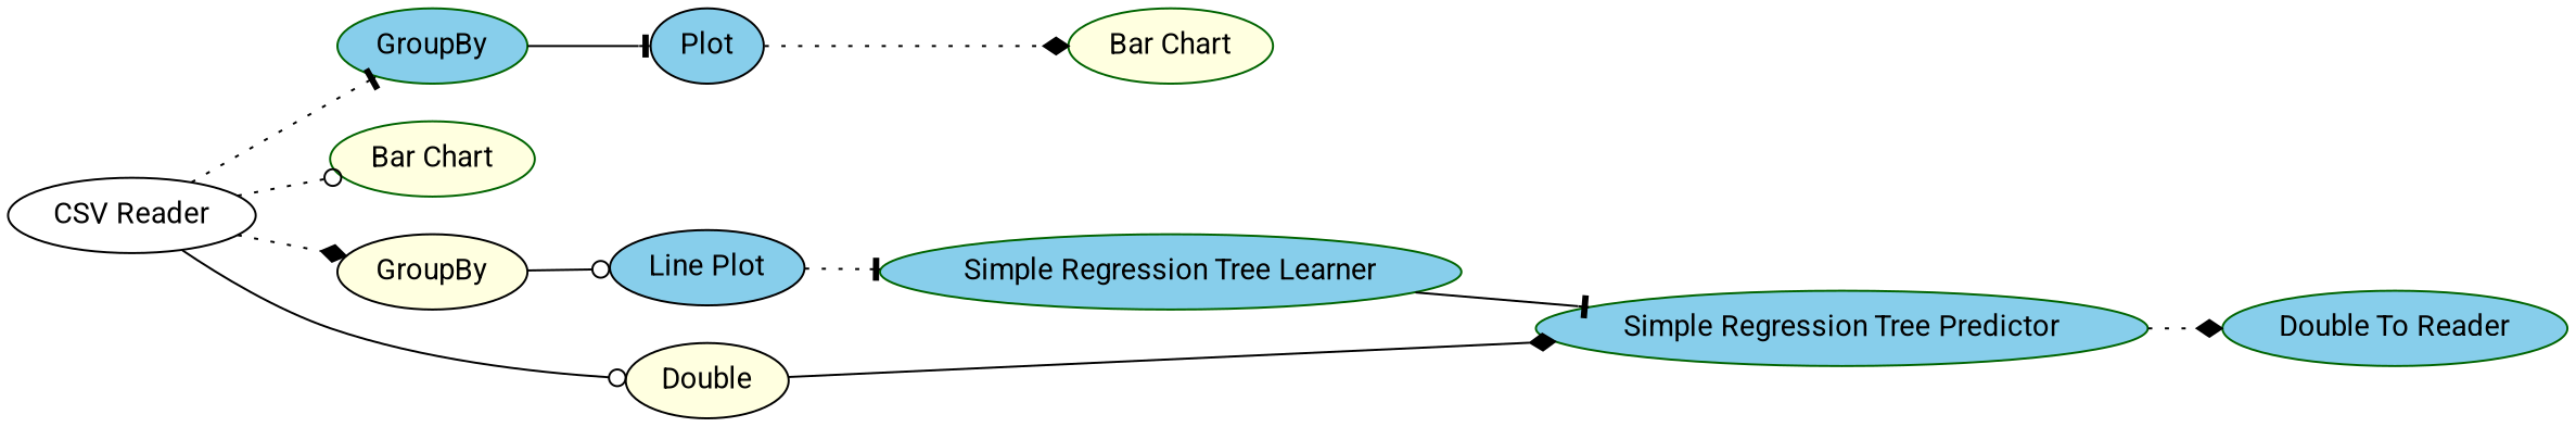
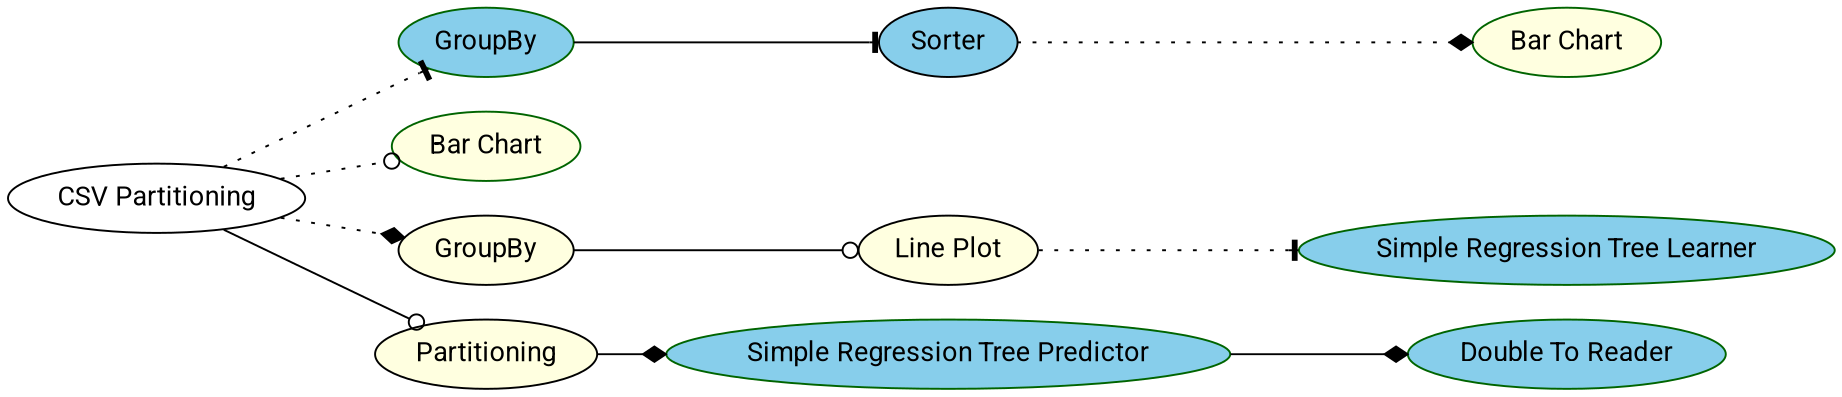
  digraph {
    fontname=Roboto
    rankdir=LR
    node [color=darkgreen fillcolor=skyblue fontname=Roboto style=filled]
    edge [arrowhead=tee fontname=Roboto style=dotted]
-   n1 [color=black fillcolor=white label="CSV Reader"]
+   n1 [color=black fillcolor=white label="CSV Partitioning"]
    n2 [label=GroupBy]
    n3 [fillcolor=lightyellow label="Bar Chart"]
    n4 [color=black fillcolor=lightyellow label=GroupBy]
-   n5 [color=black fillcolor=lightyellow label=Double]
-   n6 [color=black label=Plot]
-   n7 [color=black label="Line Plot"]
+   n5 [color=black fillcolor=lightyellow label=Partitioning]
+   n6 [color=black label=Sorter]
+   n7 [color=black fillcolor=lightyellow label="Line Plot"]
    n8 [label="Simple Regression Tree Predictor"]
    n9 [fillcolor=lightyellow label="Bar Chart"]
    n10 [label="Simple Regression Tree Learner"]
    n11 [label="Double To Reader"]
    n1 -> n2
    n1 -> n3 [arrowhead=odot]
    n1 -> n4 [arrowhead=diamond]
    n1 -> n5 [arrowhead=odot style=solid]
    n2 -> n6 [style=solid]
    n4 -> n7 [arrowhead=odot style=solid]
    n5 -> n8 [arrowhead=diamond style=solid]
    n6 -> n9 [arrowhead=diamond]
    n7 -> n10
-   n8 -> n11 [arrowhead=diamond]
-   n10 -> n8 [style=solid]
+   n8 -> n11 [arrowhead=diamond style=solid]
  }
